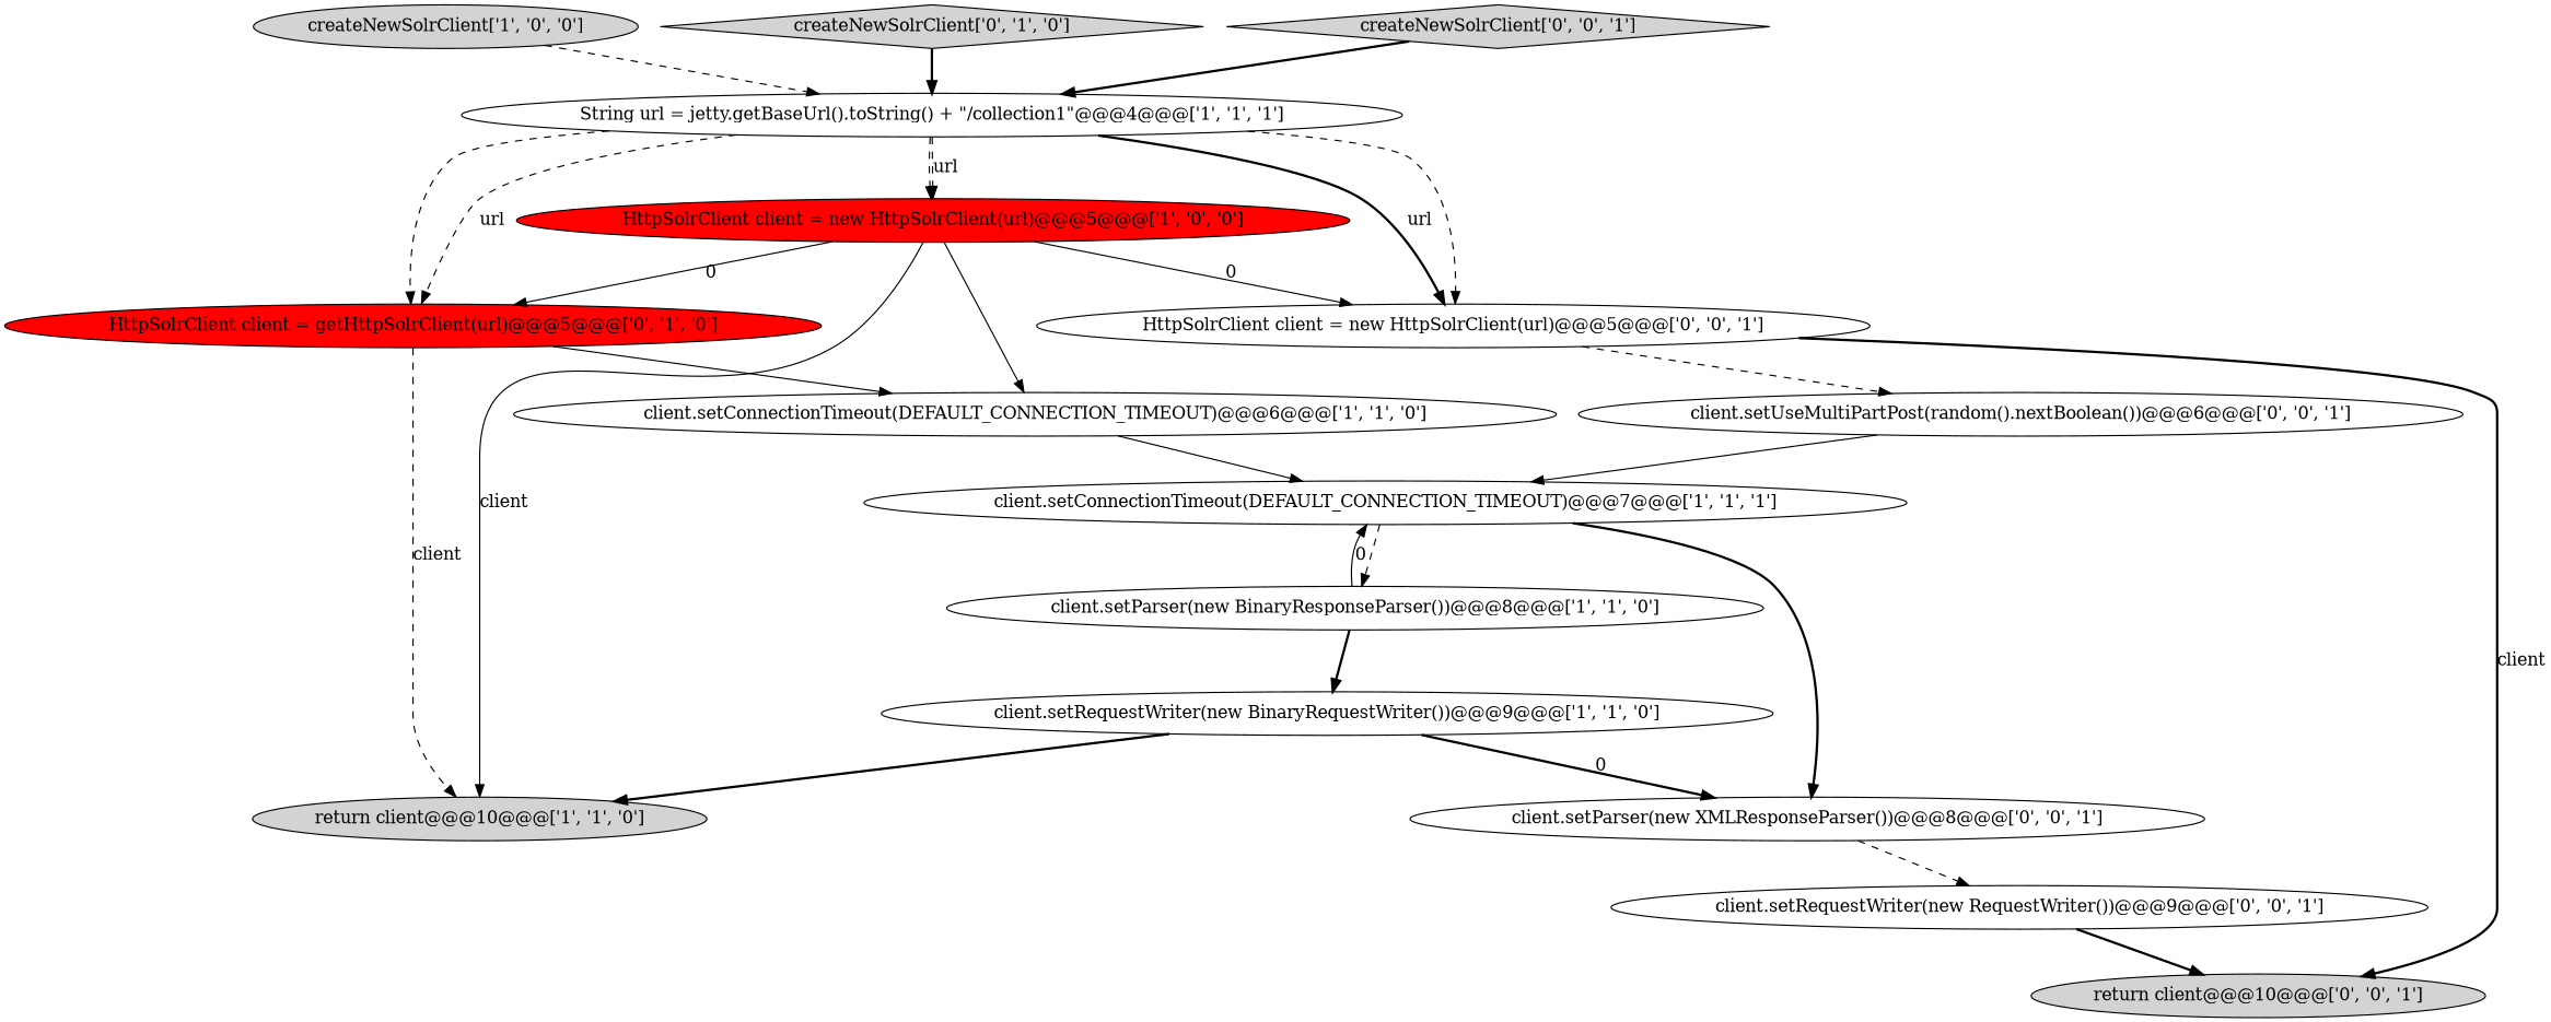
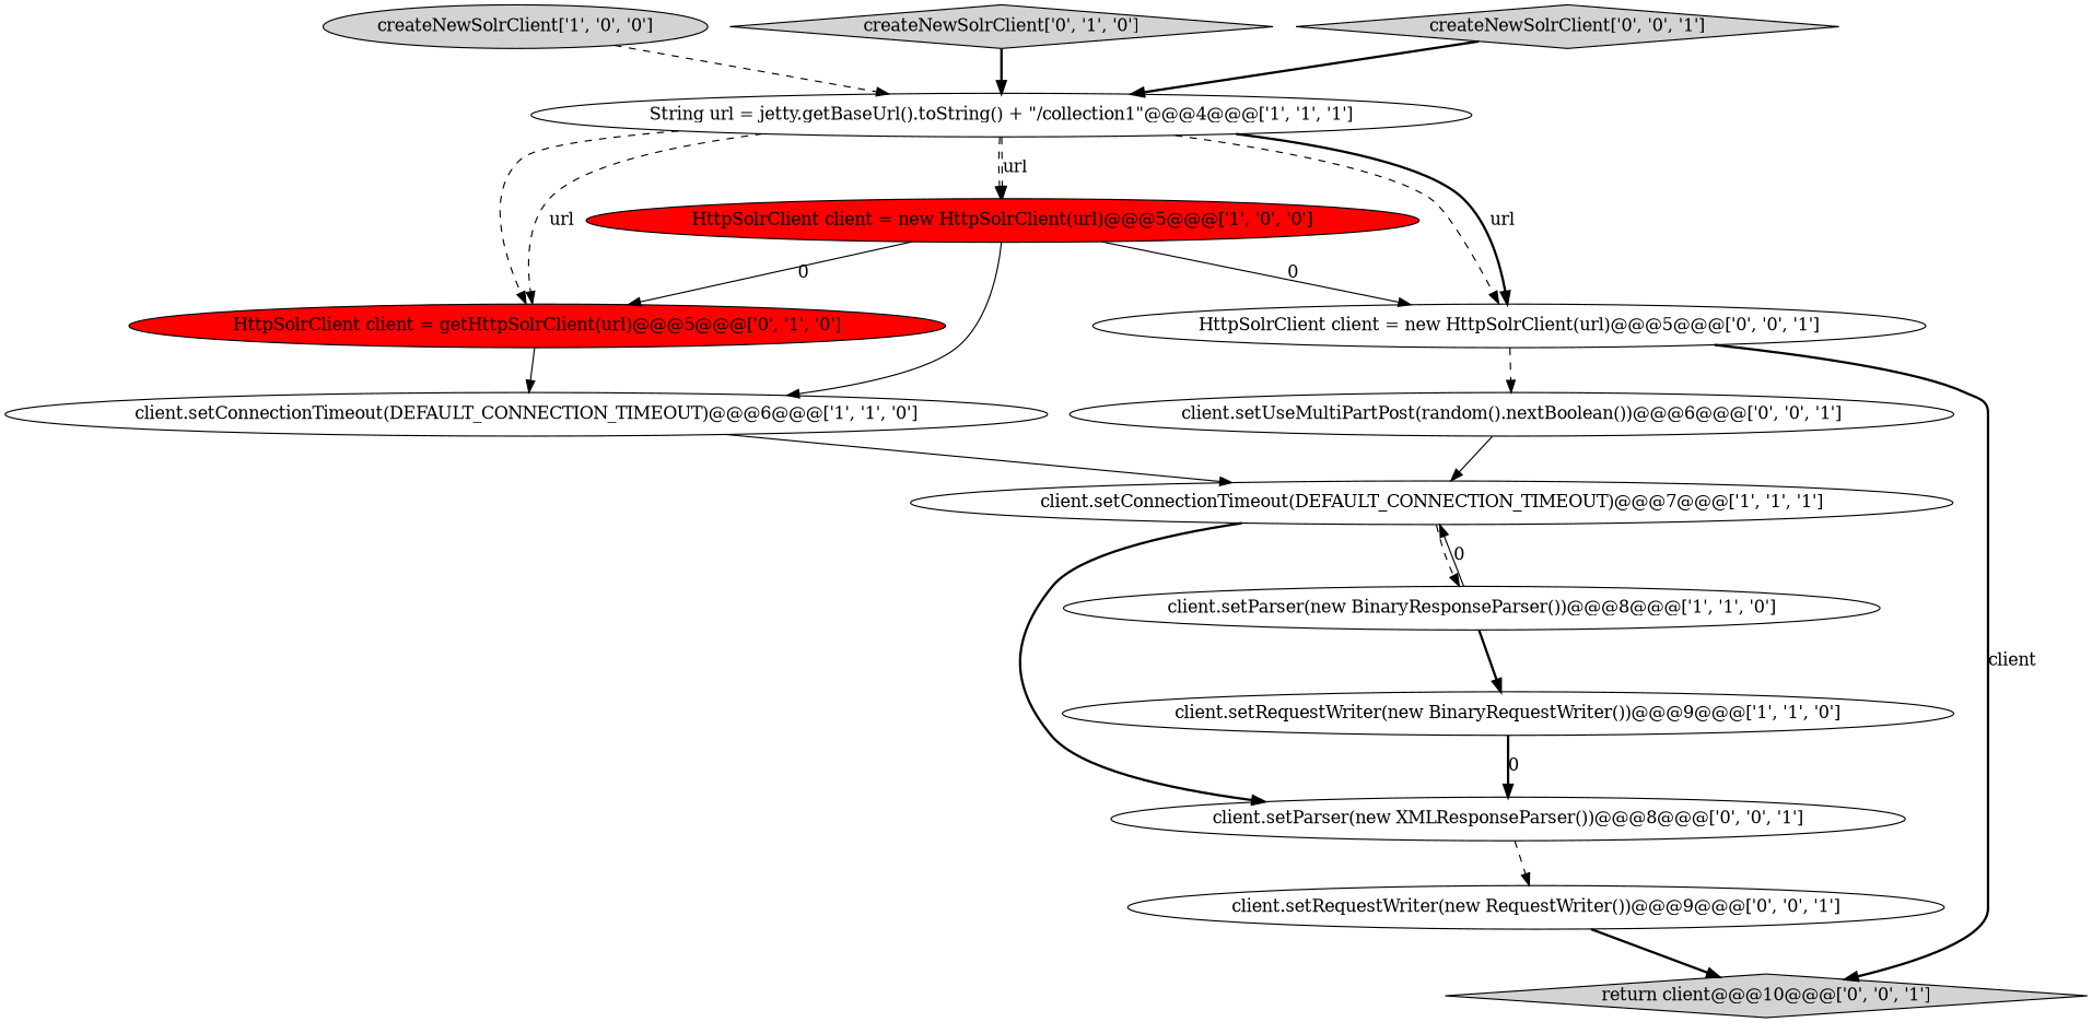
  digraph {
    node [fillcolor=white shape=ellipse style=filled]
    edge [style=dashed]
    n1 [fillcolor=red label="HttpSolrClient client = new HttpSolrClient(url)@@@5@@@['1', '0', '0']"]
    n2 [label="client.setConnectionTimeout(DEFAULT_CONNECTION_TIMEOUT)@@@6@@@['1', '1', '0']"]
-   n3 [fillcolor=lightgray label="return client@@@10@@@['1', '1', '0']"]
    n4 [label="HttpSolrClient client = new HttpSolrClient(url)@@@5@@@['0', '0', '1']"]
    n5 [fillcolor=red label="HttpSolrClient client = getHttpSolrClient(url)@@@5@@@['0', '1', '0']"]
    n6 [label="client.setConnectionTimeout(DEFAULT_CONNECTION_TIMEOUT)@@@7@@@['1', '1', '1']"]
    n7 [label="client.setUseMultiPartPost(random().nextBoolean())@@@6@@@['0', '0', '1']"]
-   n8 [fillcolor=lightgray label="return client@@@10@@@['0', '0', '1']"]
+   n8 [fillcolor=lightgray label="return client@@@10@@@['0', '0', '1']" shape=diamond]
    n9 [fillcolor=lightgray label="createNewSolrClient['1', '0', '0']"]
    n10 [label="String url = jetty.getBaseUrl().toString() + \"/collection1\"@@@4@@@['1', '1', '1']"]
    n11 [label="client.setRequestWriter(new BinaryRequestWriter())@@@9@@@['1', '1', '0']"]
    n12 [label="client.setParser(new XMLResponseParser())@@@8@@@['0', '0', '1']"]
    n13 [label="client.setRequestWriter(new RequestWriter())@@@9@@@['0', '0', '1']"]
    n14 [fillcolor=lightgray label="createNewSolrClient['0', '1', '0']" shape=diamond]
    n15 [label="client.setParser(new BinaryResponseParser())@@@8@@@['1', '1', '0']"]
    n16 [fillcolor=lightgray label="createNewSolrClient['0', '0', '1']" shape=diamond]
    n1 -> n2 [style=solid]
-   n1 -> n3 [label=client style=solid]
    n1 -> n4 [label=0 style=solid]
    n1 -> n5 [label=0 style=solid]
    n2 -> n6 [style=solid]
    n4 -> n7
    n4 -> n8 [label=client style=bold]
    n5 -> n2 [style=solid]
-   n5 -> n3 [label=client]
    n6 -> n12 [style=bold]
    n6 -> n15
    n7 -> n6 [style=solid]
    n9 -> n10
    n10 -> n1
    n10 -> n1 [label=url]
    n10 -> n4
    n10 -> n4 [label=url style=bold]
    n10 -> n5
    n10 -> n5 [label=url]
-   n11 -> n3 [style=bold]
    n11 -> n12 [label=0 style=bold]
    n12 -> n13
    n13 -> n8 [style=bold]
    n14 -> n10 [style=bold]
    n15 -> n6 [label=0 style=solid]
    n15 -> n11 [style=bold]
    n16 -> n10 [style=bold]
  }
